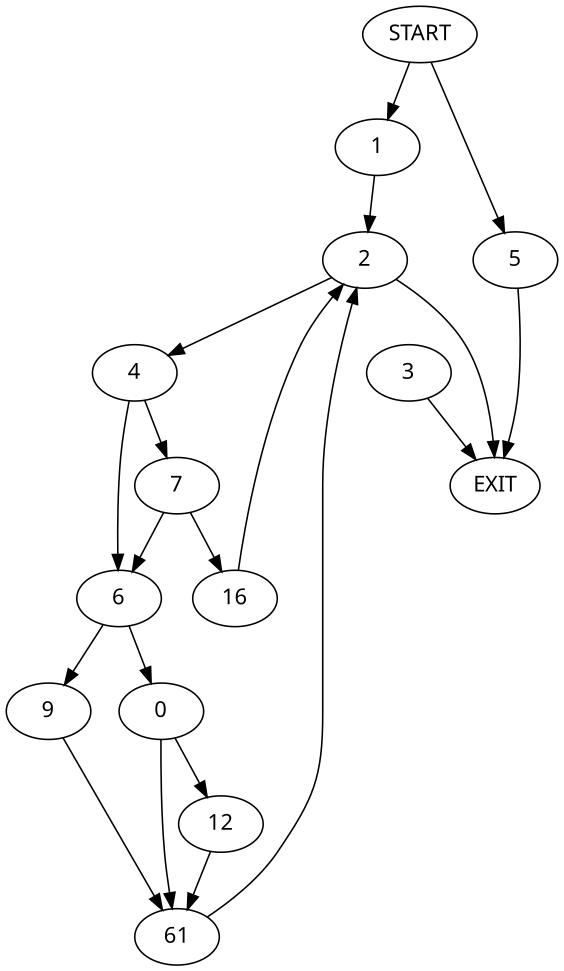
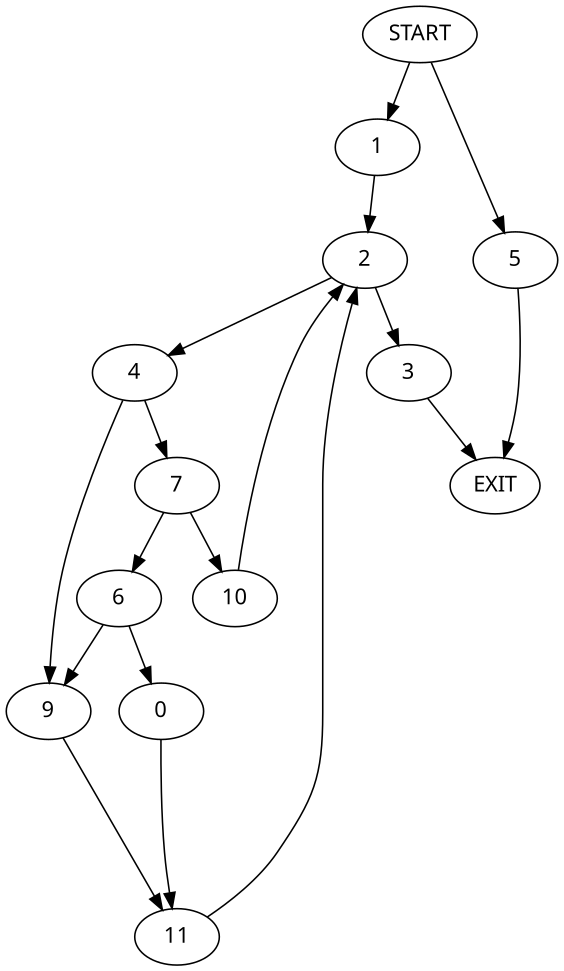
  digraph {
    fontname="Noto Sans"
    node [fontname="Noto Sans"]
    edge [fontname="Noto Sans"]
    n1 [label=START]
    1
    5
    2
    n5 [label=EXIT]
    3
    4
    6
    7
    n10 [label=0]
    9
-   10 [label=16]
-   11 [label=61]
-   12
+   10
+   11
    n1 -> 1
    n1 -> 5
    1 -> 2
    5 -> n5
-   2 -> n5
+   2 -> 3
    2 -> 4
    3 -> n5
-   4 -> 6
+   4 -> 9
    4 -> 7
    6 -> n10
    6 -> 9
    7 -> 6
    7 -> 10
    n10 -> 11
-   n10 -> 12
    9 -> 11
    10 -> 2
    11 -> 2
-   12 -> 11
  }
